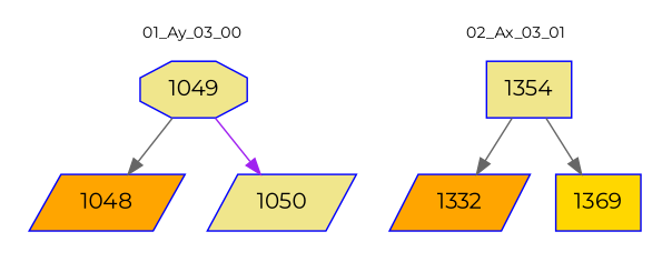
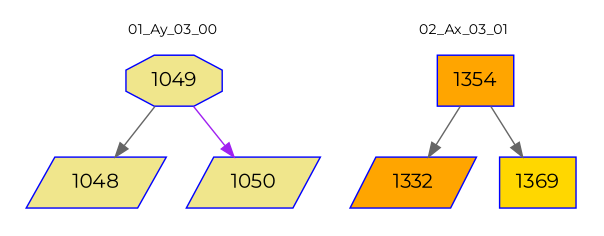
  digraph {
    fontname=Montserrat
    node [color=blue fillcolor=orange fontname=Montserrat shape=parallelogram style=filled]
    edge [color=gray40 fontname=Montserrat]
    n1 [fillcolor=khaki label=1049 shape=octagon]
-   n2 [label=1048]
+   n2 [fillcolor=khaki label=1048]
    n3 [fillcolor=khaki label=1050]
-   n4 [fillcolor=khaki label=1354 shape=box]
+   n4 [label=1354 shape=box]
    n5 [label=1332]
    n6 [fillcolor=gold label=1369 shape=box]
    subgraph cluster_1 {
      color=white
      fontsize=10
      label="01_Ay_03_00"
      n1
      n2
      n3
    }
    subgraph cluster_2 {
      color=white
      fontsize=10
      label="02_Ax_03_01"
      n4
      n5
      n6
    }
    n1 -> n2
    n1 -> n3 [color=purple]
    n4 -> n5
    n4 -> n6
  }
